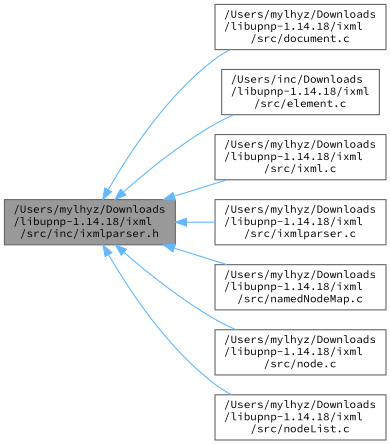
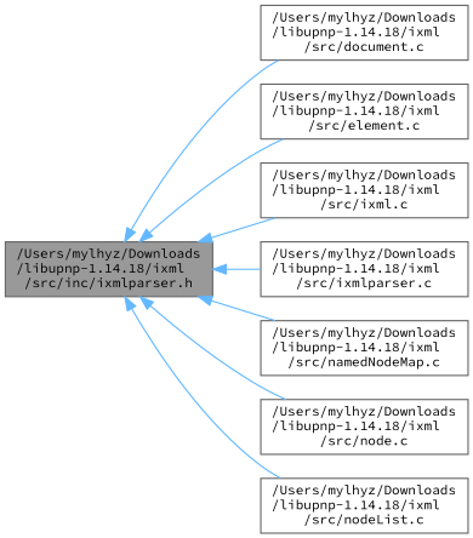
  digraph {
    rankdir=LR
    fontname="Source Code Pro"
    node [color=grey40 fillcolor=white fontname="Source Code Pro" fontsize=10 shape=box style=filled]
    edge [color=steelblue1 dir=back fontname="Source Code Pro" fontsize=10 labelfontname=Helvetica labelfontsize=10 style=solid]
    n1 [color=gray40 fillcolor=grey60 fontcolor=black height=0.2 label="/Users/mylhyz/Downloads\l/libupnp-1.14.18/ixml\l/src/inc/ixmlparser.h" width=0.4]
    n2 [height=0.2 label="/Users/mylhyz/Downloads\l/libupnp-1.14.18/ixml\l/src/document.c" width=0.4]
-   n3 [height=0.2 label="/Users/inc/Downloads\l/libupnp-1.14.18/ixml\l/src/element.c" width=0.4]
+   n3 [height=0.2 label="/Users/mylhyz/Downloads\l/libupnp-1.14.18/ixml\l/src/element.c" width=0.4]
    n4 [height=0.2 label="/Users/mylhyz/Downloads\l/libupnp-1.14.18/ixml\l/src/ixml.c" width=0.4]
    n5 [height=0.2 label="/Users/mylhyz/Downloads\l/libupnp-1.14.18/ixml\l/src/ixmlparser.c" width=0.4]
    n6 [height=0.2 label="/Users/mylhyz/Downloads\l/libupnp-1.14.18/ixml\l/src/namedNodeMap.c" width=0.4]
    n7 [height=0.2 label="/Users/mylhyz/Downloads\l/libupnp-1.14.18/ixml\l/src/node.c" width=0.4]
    n8 [height=0.2 label="/Users/mylhyz/Downloads\l/libupnp-1.14.18/ixml\l/src/nodeList.c" width=0.4]
    n1 -> n2
    n1 -> n3
    n1 -> n4
    n1 -> n5
    n1 -> n6
    n1 -> n7
    n1 -> n8
  }
